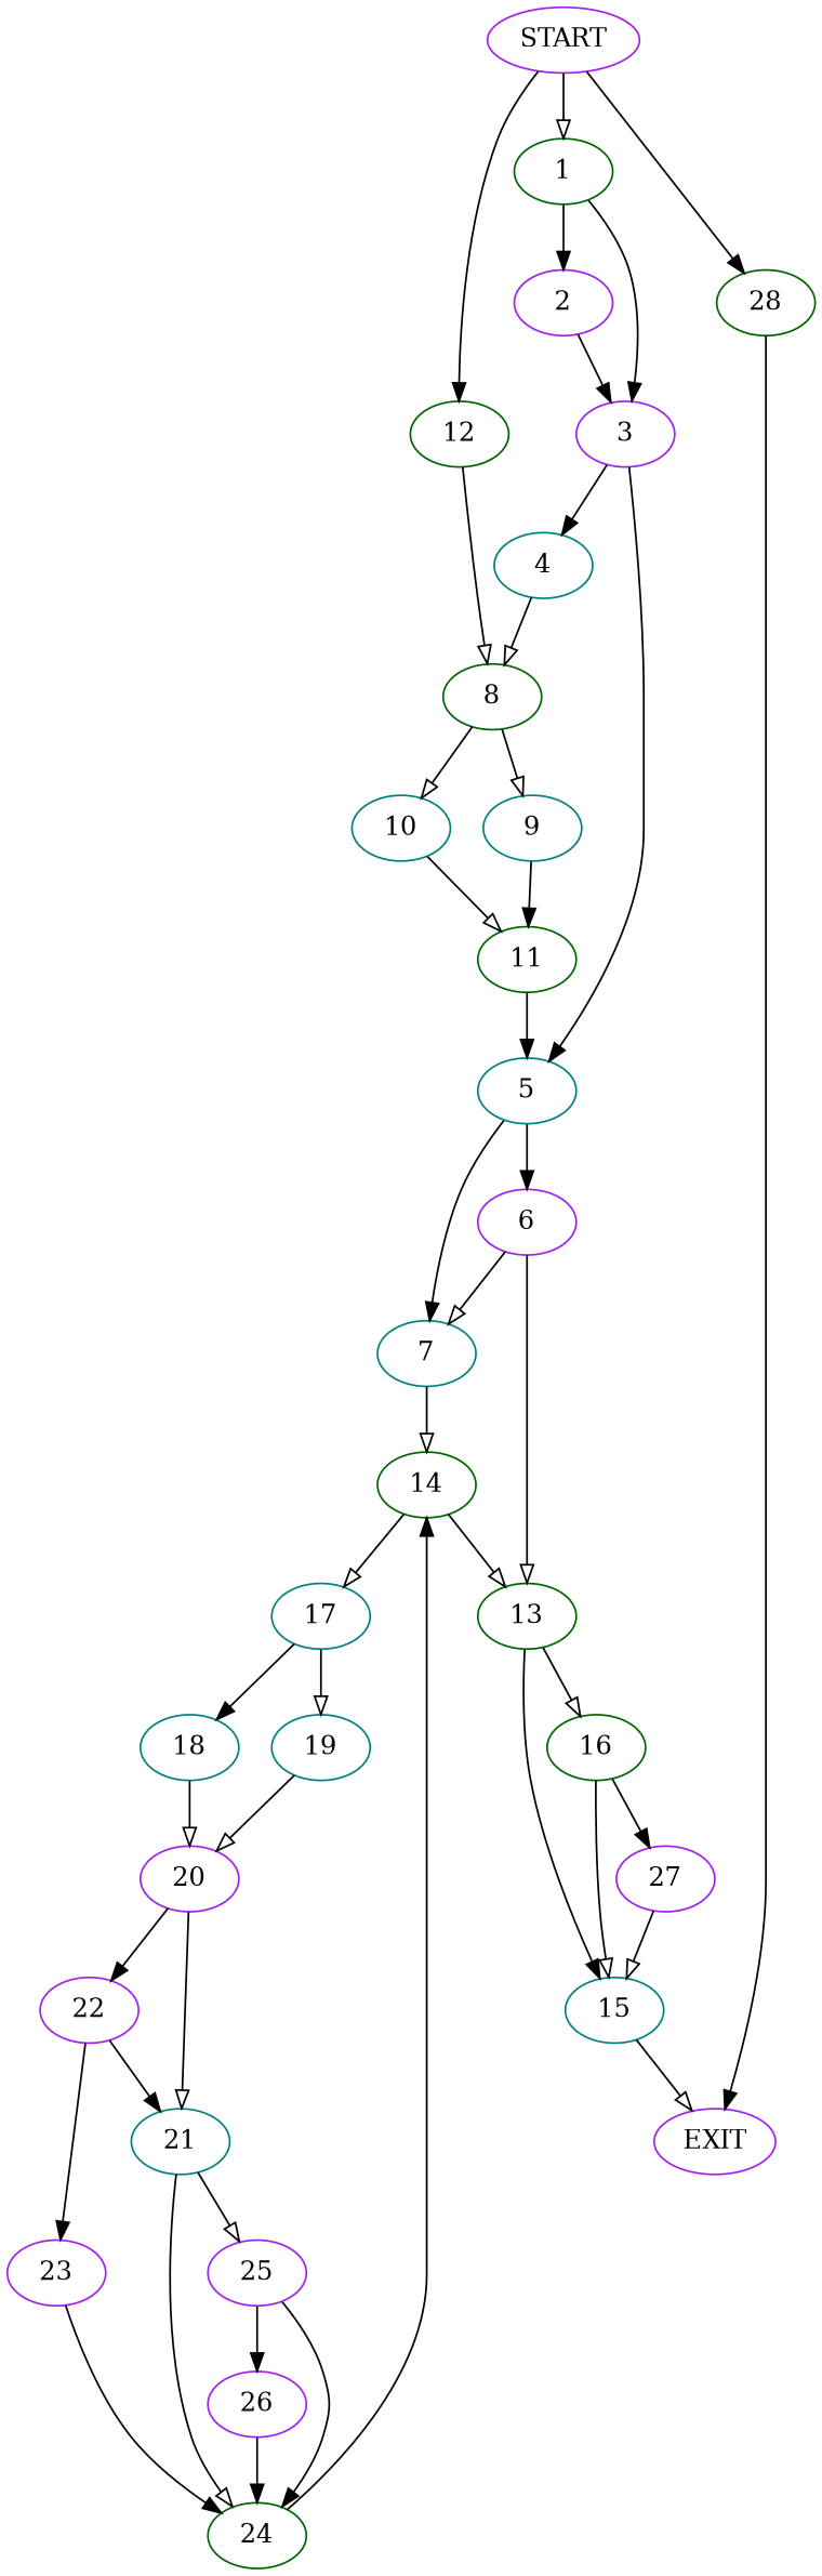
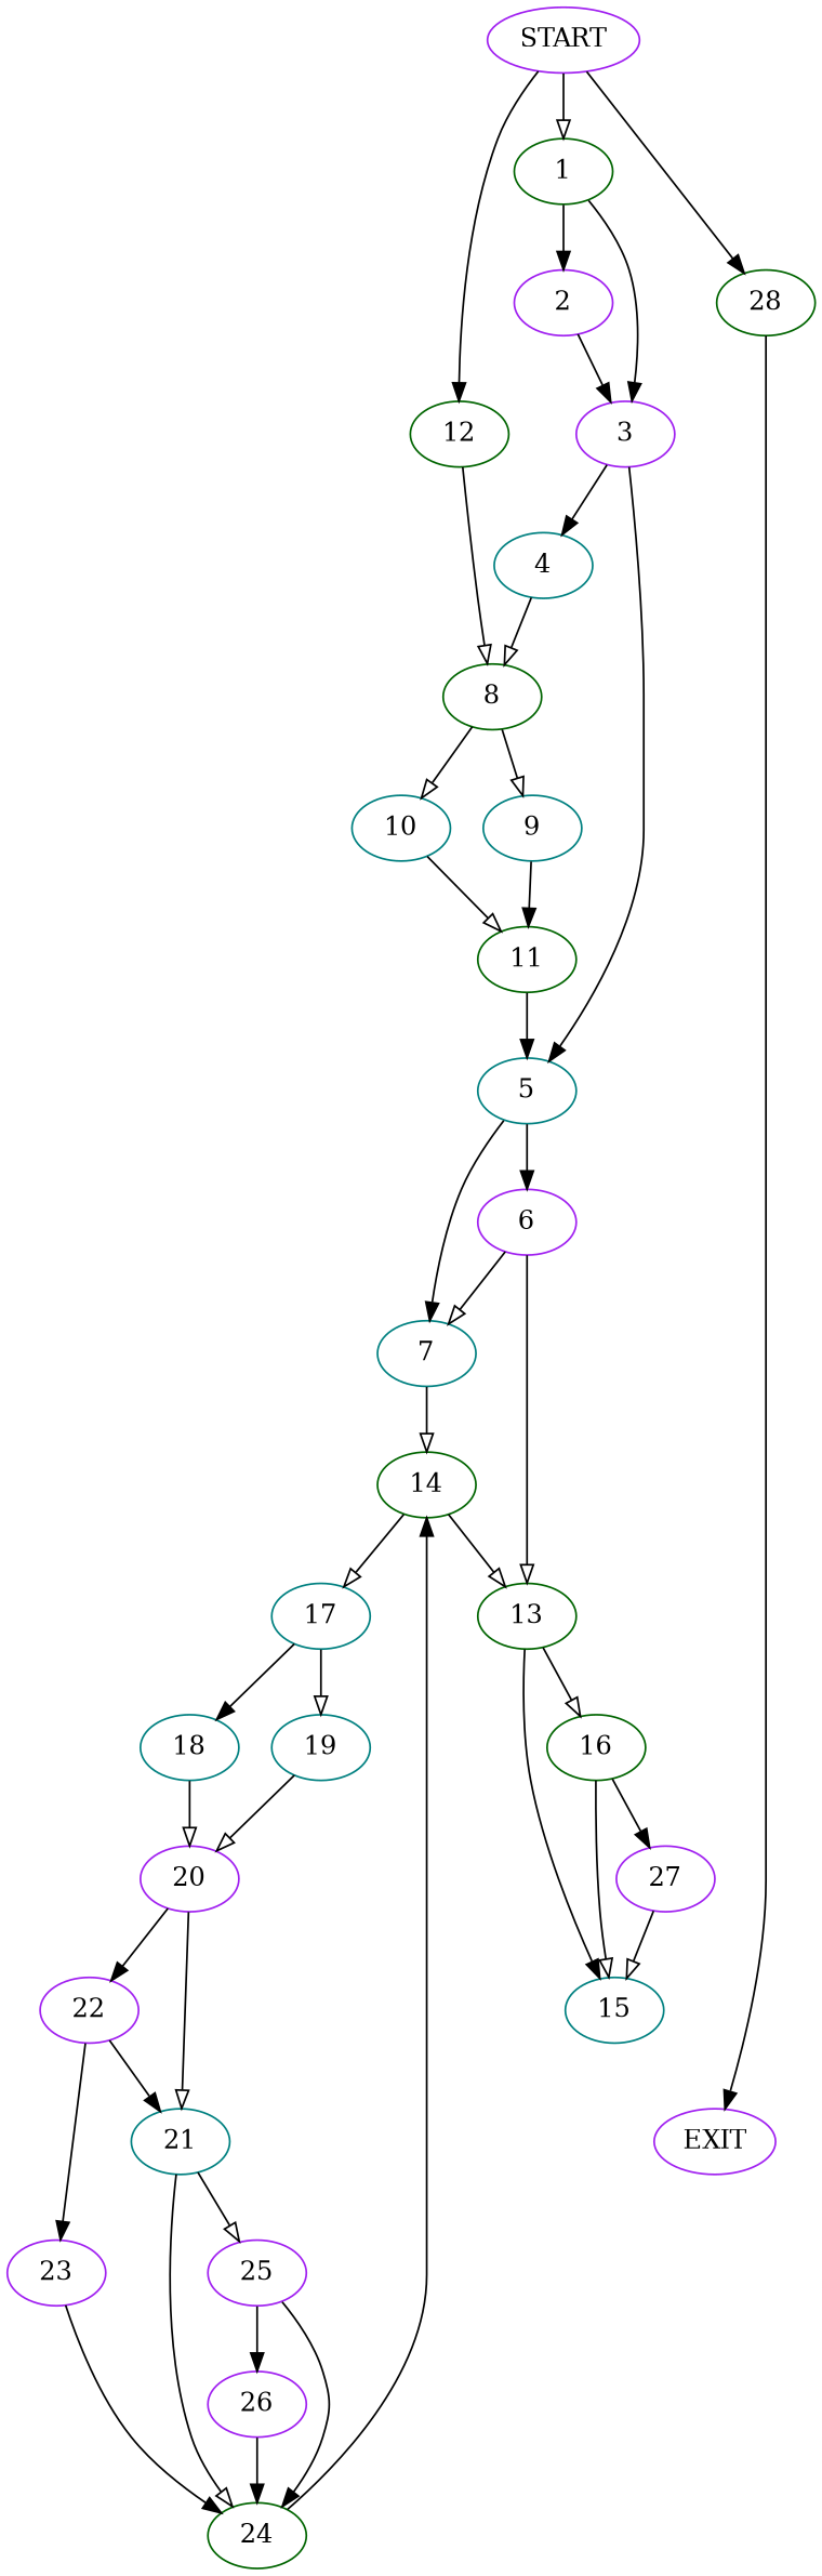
  digraph {
    node [color=purple]
    edge [arrowhead=normal]
    n1 [label=START]
    1 [color=darkgreen]
    12 [color=darkgreen]
    28 [color=darkgreen]
    2
    3
    8 [color=darkgreen]
    n8 [label=EXIT]
    4 [color=teal]
    5 [color=teal]
    6
    7 [color=teal]
    9 [color=teal]
    10 [color=teal]
    13 [color=darkgreen]
    14 [color=darkgreen]
    15 [color=teal]
    16 [color=darkgreen]
    17 [color=teal]
    11 [color=darkgreen]
    27
    18 [color=teal]
    19 [color=teal]
    20
    21 [color=teal]
    22
    24 [color=darkgreen]
    25
    23
    26
    n1 -> 1 [arrowhead=onormal]
    n1 -> 12
    n1 -> 28
    1 -> 2
    1 -> 3
    12 -> 8 [arrowhead=onormal]
    28 -> n8
    2 -> 3
    3 -> 4
    3 -> 5
    8 -> 9 [arrowhead=onormal]
    8 -> 10 [arrowhead=onormal]
    4 -> 8 [arrowhead=onormal]
    5 -> 6
    5 -> 7
    6 -> 7 [arrowhead=onormal]
    6 -> 13 [arrowhead=onormal]
    7 -> 14 [arrowhead=onormal]
    9 -> 11
    10 -> 11 [arrowhead=onormal]
    13 -> 15
    13 -> 16 [arrowhead=onormal]
    14 -> 13 [arrowhead=onormal]
    14 -> 17 [arrowhead=onormal]
-   15 -> n8 [arrowhead=onormal]
    16 -> 15 [arrowhead=onormal]
    16 -> 27
    17 -> 18
    17 -> 19 [arrowhead=onormal]
    11 -> 5
    27 -> 15 [arrowhead=onormal]
    18 -> 20 [arrowhead=onormal]
    19 -> 20 [arrowhead=onormal]
    20 -> 21 [arrowhead=onormal]
    20 -> 22
    21 -> 24 [arrowhead=onormal]
    21 -> 25 [arrowhead=onormal]
    22 -> 21
    22 -> 23
    24 -> 14
    25 -> 24
    25 -> 26
    23 -> 24
    26 -> 24
  }
